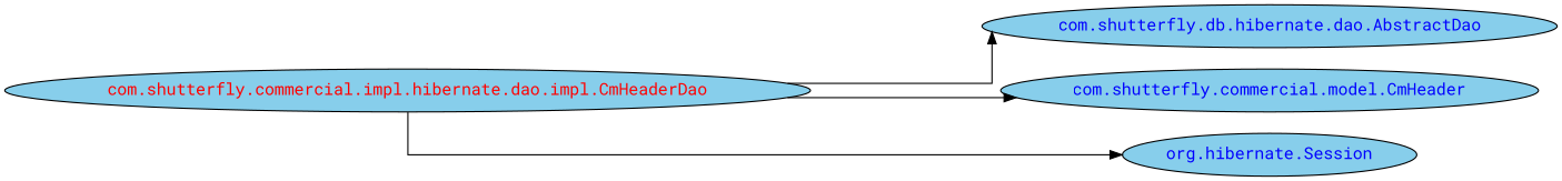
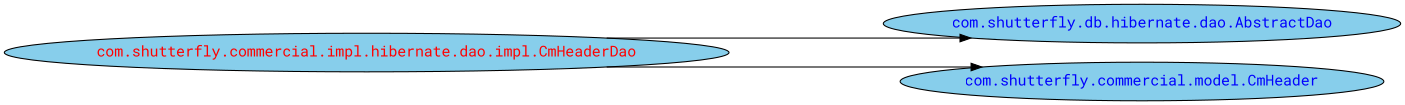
  digraph {
    concentrate=true
    rankdir=LR
    ranksep=2.0
    splines=ortho
    fontname="Roboto Mono"
    node [fontcolor=blue style=filled fillcolor=skyblue fontname="Roboto Mono"]
    edge [fontname="Roboto Mono"]
    "com.shutterfly.commercial.impl.hibernate.dao.impl.CmHeaderDao" [fontcolor=red]
    "com.shutterfly.db.hibernate.dao.AbstractDao"
    "com.shutterfly.commercial.model.CmHeader"
-   "org.hibernate.Session"
    "com.shutterfly.commercial.impl.hibernate.dao.impl.CmHeaderDao" -> "com.shutterfly.db.hibernate.dao.AbstractDao"
    "com.shutterfly.commercial.impl.hibernate.dao.impl.CmHeaderDao" -> "com.shutterfly.commercial.model.CmHeader"
-   "com.shutterfly.commercial.impl.hibernate.dao.impl.CmHeaderDao" -> "org.hibernate.Session"
  }
